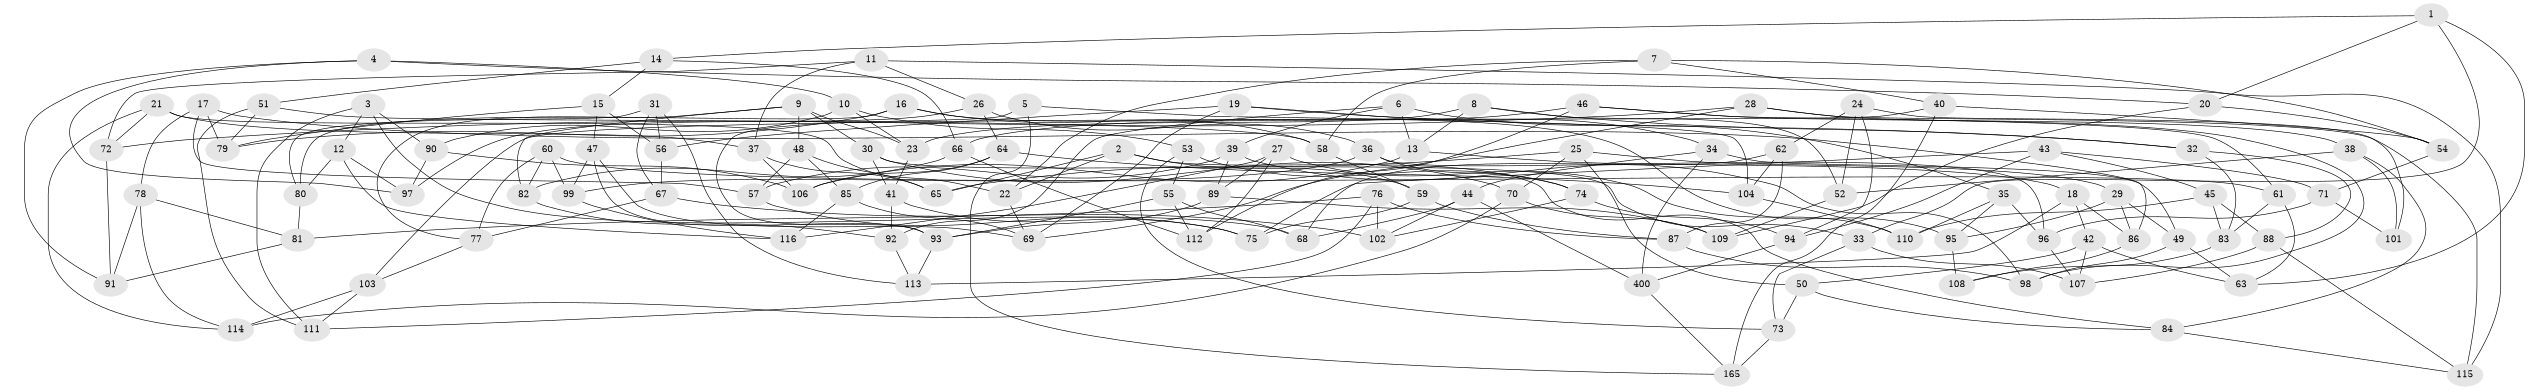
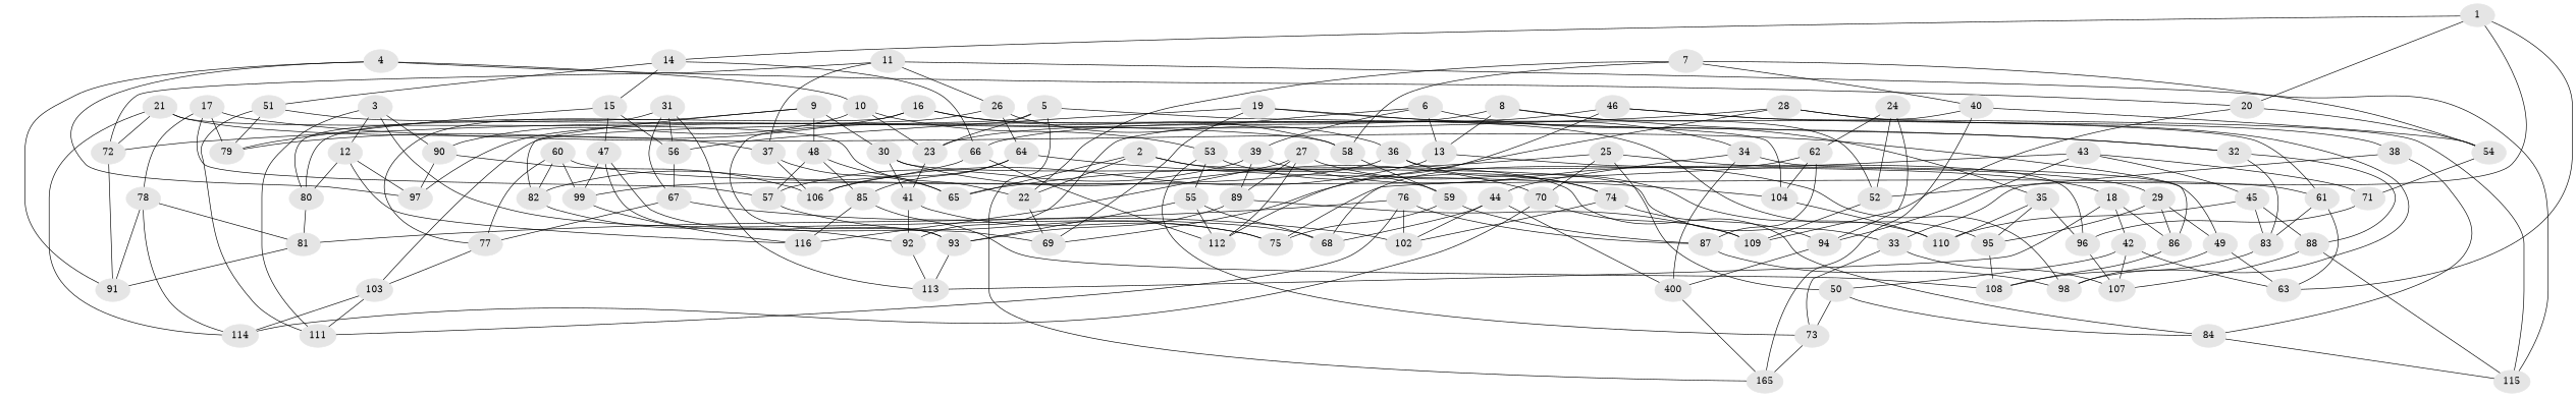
  graph {
    node [color=gray90 style=filled]
    1
    14
    20
    33
    63
    15
    51
    66
    54
    109
    73
    107
    2
    22
    59
    65
    84
    69
    75
    87
    115
    3
    12
    68
    90
    111
    97
    80
    116
    106
    4
    10
    91
    23
    53
    5
    93
    104
    n39 [label=165]
    41
    113
    110
    6
    13
    35
    39
    92
    18
    95
    96
    57
    89
    98
    7
    40
    58
    103
    71
    8
    32
    52
    83
    88
    9
    30
    48
    77
    82
    70
    85
    74
    55
    11
    26
    37
    72
    36
    64
    81
    86
    42
    47
    56
    79
    112
    99
    67
    16
    108
    17
    78
    114
    50
    19
    34
    49
    44
    n98 [label=400]
    21
    24
    62
    94
-   101
    25
    29
    27
    28
    38
    31
    102
    43
    45
    46
    61
    60
    76
    1 -- 14
    1 -- 20
    1 -- 33
    1 -- 63
    14 -- 15
    14 -- 51
    14 -- 66
    20 -- 54
    20 -- 109
    33 -- 73
    33 -- 107
    15 -- 47
    15 -- 56
    15 -- 79
    51 -- 111
    51 -- 58
    51 -- 79
    66 -- 82
    66 -- 112
    54 -- 71
    73 -- n39
    2 -- 22
    2 -- 59
    2 -- 65
    2 -- 84
    22 -- 69
    59 -- 75
    59 -- 87
    84 -- 115
    87 -- 98
    3 -- 12
    3 -- 68
    3 -- 90
    3 -- 111
    12 -- 97
    12 -- 80
    12 -- 116
    90 -- 97
    90 -- 106
    80 -- 81
    4 -- 20
    4 -- 97
    4 -- 10
    4 -- 91
    10 -- 90
    10 -- 23
    10 -- 53
    23 -- 41
    53 -- 73
    53 -- 74
    53 -- 55
-   9 -- 23
+   5 -- 23
    5 -- 93
    5 -- 104
    5 -- n39
    93 -- 113
    104 -- 110
    41 -- 75
    41 -- 92
    6 -- 13
    6 -- 35
    6 -- 39
    6 -- 92
    13 -- 106
    13 -- 18
    35 -- 110
    35 -- 95
    35 -- 96
    39 -- 57
    39 -- 89
    39 -- 98
    92 -- 113
    18 -- 113
    18 -- 86
    18 -- 42
    95 -- 108
    96 -- 107
    57 -- 75
    89 -- 109
    89 -- 93
    7 -- 54
    7 -- 22
    7 -- 40
    7 -- 58
    40 -- 54
    40 -- n39
    40 -- 103
    58 -- 59
    103 -- 111
    103 -- 114
    71 -- 96
-   71 -- 101
    8 -- 23
    8 -- 13
    8 -- 32
    8 -- 52
    32 -- 83
    32 -- 88
    52 -- 109
    83 -- 108
    88 -- 107
    88 -- 115
    9 -- 30
    9 -- 48
    9 -- 77
    9 -- 82
    30 -- 33
    30 -- 41
    30 -- 70
    48 -- 65
    48 -- 57
    48 -- 85
    77 -- 103
    82 -- 92
    70 -- 109
    70 -- 114
    85 -- 116
-   85 -- 69
+   85 -- 108
    74 -- 94
    74 -- 102
    55 -- 68
    55 -- 93
    55 -- 112
    11 -- 115
    11 -- 26
    11 -- 37
    11 -- 72
    26 -- 97
    26 -- 36
    26 -- 64
    37 -- 65
    37 -- 106
    72 -- 91
    36 -- 96
    36 -- 74
    36 -- 99
    64 -- 106
    64 -- 104
    64 -- 85
    81 -- 91
    86 -- 108
    42 -- 63
    42 -- 107
    42 -- 50
    47 -- 69
    47 -- 93
    47 -- 99
    56 -- 67
    99 -- 116
    67 -- 77
    67 -- 102
    16 -- 80
    16 -- 95
    16 -- 58
    16 -- 79
    17 -- 57
    17 -- 86
    17 -- 79
    17 -- 78
    78 -- 91
    78 -- 81
    78 -- 114
    50 -- 73
    50 -- 84
    19 -- 69
    19 -- 32
    19 -- 56
    19 -- 34
    34 -- 49
    34 -- 44
    34 -- n98
    49 -- 63
    49 -- 98
    44 -- 68
    44 -- n98
    44 -- 102
    n98 -- n39
    21 -- 22
    21 -- 37
    21 -- 72
    21 -- 114
    24 -- 52
    24 -- 62
    24 -- 94
-   24 -- 101
    62 -- 87
    62 -- 68
    62 -- 104
    94 -- n98
    25 -- 65
    25 -- 70
    25 -- 50
    25 -- 29
    29 -- 95
    29 -- 86
    29 -- 49
    27 -- 116
    27 -- 110
    27 -- 89
    27 -- 112
    28 -- 69
    28 -- 115
    28 -- 72
    28 -- 38
    38 -- 84
    38 -- 52
-   38 -- 101
    31 -- 80
    31 -- 113
    31 -- 56
    31 -- 67
    43 -- 75
    43 -- 71
    43 -- 94
    43 -- 45
    45 -- 110
    45 -- 83
    45 -- 88
    46 -- 66
    46 -- 98
    46 -- 112
    46 -- 61
    61 -- 63
    61 -- 83
    60 -- 77
    60 -- 82
    60 -- 99
    60 -- 61
    76 -- 87
    76 -- 111
    76 -- 81
    76 -- 102
  }
